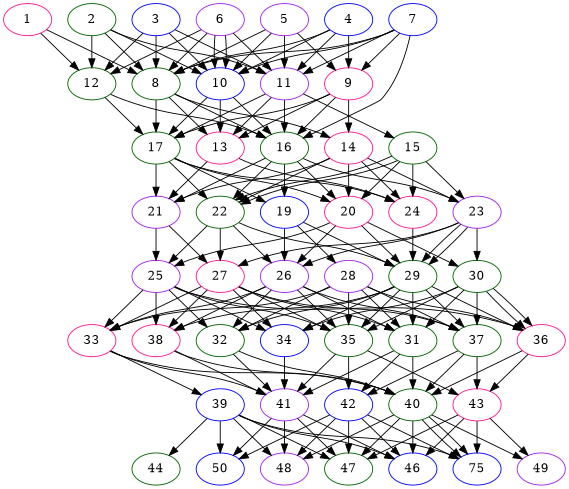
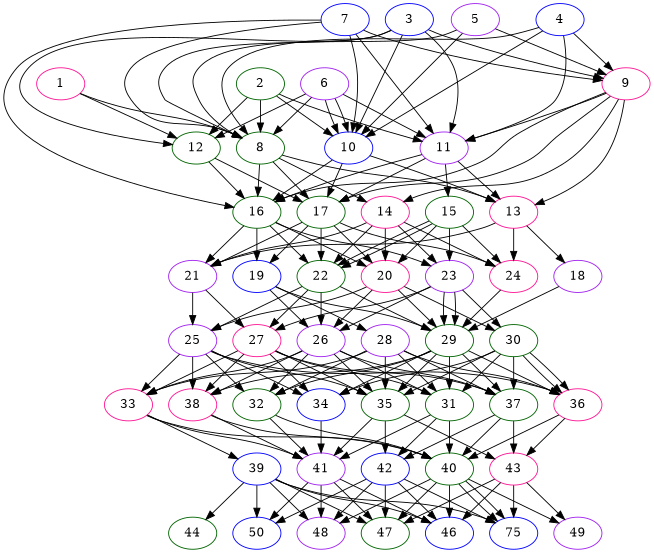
  digraph {
    node [alpha=0.04 color=darkgreen]
    1 [alpha=0.11 color=deeppink expect_size=29072384]
    8 [alpha=0.07 expect_size=33802240]
    12 [alpha=0.09 expect_size=31429632]
    13 [alpha=0.02 color=deeppink expect_size=30169088]
    16 [alpha=0.11 expect_size=13040640]
    17 [alpha=0.08 expect_size=47661056]
    14 [alpha=0.12 color=deeppink expect_size=19891200]
+   18 [alpha=0.05 color=purple expect_size=37460992]
    21 [alpha=0.11 color=purple expect_size=11550720]
    24 [alpha=0.03 color=deeppink expect_size=8056832]
    20 [alpha=0.03 color=deeppink expect_size=50179072]
    22 [alpha=0.19 expect_size=29271040]
    23 [alpha=0.07 color=purple expect_size=50798592]
    19 [alpha=0.05 color=blue expect_size=6550528]
    2 [alpha=0.19 expect_size=51359744]
    10 [color=blue expect_size=7302144]
    11 [alpha=0.08 color=purple expect_size=6121472]
    15 [alpha=0.13 expect_size=11692032]
    3 [alpha=0.16 color=blue expect_size=6668288]
    9 [alpha=0.18 color=deeppink expect_size=36101120]
    4 [alpha=0.17 color=blue expect_size=26264576]
    5 [alpha=0.01 color=purple expect_size=18487296]
    6 [alpha=0.15 color=purple expect_size=17120256]
    7 [alpha=0.16 color=blue expect_size=11687936]
    29 [alpha=0.02 expect_size=28264448]
    25 [alpha=0.06 color=purple expect_size=36360192]
    27 [color=deeppink expect_size=45368320]
    26 [alpha=0.14 color=purple expect_size=20485120]
    30 [alpha=0.18 expect_size=41084928]
    28 [alpha=0.06 color=purple expect_size=16434176]
    32 [alpha=0.03 expect_size=27650048]
    34 [alpha=0.06 color=blue expect_size=39610368]
    35 [alpha=0.13 expect_size=47846400]
    36 [color=deeppink expect_size=14923776]
    38 [alpha=0.15 color=deeppink expect_size=9240576]
    31 [alpha=0.15 expect_size=48665600]
    37 [alpha=0.13 expect_size=47092736]
    33 [alpha=0.01 color=deeppink expect_size=24156160]
    40 [alpha=0.20 expect_size=28756992]
    41 [color=purple expect_size=24671232]
    42 [alpha=0.19 color=blue expect_size=12922880]
    43 [alpha=0.13 color=deeppink expect_size=19696640]
    39 [alpha=0.18 color=blue expect_size=24299520]
    n44 [alpha=0.17 color=blue expect_size=36686848 label=75]
    46 [alpha=0.12 color=blue expect_size=20813824]
    47 [expect_size=30102528]
    48 [alpha=0.00 color=purple expect_size=12599296]
    49 [alpha=0.07 color=purple expect_size=47708160]
    50 [alpha=0.08 color=blue expect_size=42365952]
    44 [alpha=0.08 expect_size=22735872]
    1 -> 8
    1 -> 12
    8 -> 13
    8 -> 16
    8 -> 17
    8 -> 14
    12 -> 16
    12 -> 17
+   13 -> 18
    13 -> 21
    13 -> 24
    16 -> 21
    16 -> 20
    16 -> 22
    16 -> 23
    16 -> 19
    17 -> 21
    17 -> 24
    17 -> 20
    17 -> 22
    17 -> 19
    14 -> 21
    14 -> 24
    14 -> 20
    14 -> 22
    14 -> 23
+   18 -> 29
    21 -> 25
    21 -> 27
    24 -> 29
    20 -> 29
    20 -> 25
    20 -> 26
    20 -> 30
    22 -> 29
    22 -> 25
    22 -> 27
    22 -> 26
    23 -> 29
    23 -> 29
    23 -> 27
    23 -> 26
    23 -> 30
    19 -> 29
    19 -> 26
    19 -> 28
    2 -> 8
    2 -> 12
    2 -> 10
    2 -> 11
    10 -> 13
    10 -> 16
    10 -> 17
    11 -> 13
    11 -> 16
    11 -> 17
    11 -> 15
    15 -> 24
    15 -> 20
    15 -> 22
    15 -> 22
    15 -> 23
    3 -> 8
    3 -> 12
    3 -> 10
    3 -> 11
+   3 -> 9
    9 -> 13
    9 -> 16
    9 -> 17
    9 -> 14
    4 -> 8
    4 -> 10
    4 -> 11
    4 -> 9
    5 -> 8
    5 -> 10
-   5 -> 11
+   9 -> 11
    5 -> 9
    6 -> 8
    6 -> 12
    6 -> 10
    6 -> 10
    6 -> 11
    7 -> 8
    7 -> 16
    7 -> 10
    7 -> 11
    7 -> 9
    29 -> 32
    29 -> 34
    29 -> 35
    29 -> 36
    29 -> 38
    29 -> 31
    29 -> 37
    25 -> 32
    25 -> 34
    25 -> 35
    25 -> 36
    25 -> 38
    25 -> 33
    27 -> 34
    27 -> 35
    27 -> 38
    27 -> 31
    27 -> 37
    27 -> 33
    26 -> 32
    26 -> 35
    26 -> 38
    26 -> 31
    26 -> 37
    26 -> 33
    30 -> 34
    30 -> 35
    30 -> 36
    30 -> 36
    30 -> 31
    30 -> 37
    28 -> 32
    28 -> 35
    28 -> 36
    28 -> 31
    28 -> 37
    28 -> 33
    32 -> 40
    32 -> 41
    34 -> 41
    35 -> 41
    35 -> 42
    35 -> 43
    36 -> 40
    36 -> 43
    38 -> 40
    38 -> 41
    31 -> 40
    31 -> 41
    31 -> 42
    37 -> 40
    37 -> 42
    37 -> 43
    33 -> 40
    33 -> 41
    33 -> 39
    40 -> n44
    40 -> n44
    40 -> 46
    40 -> 47
    40 -> 48
    40 -> 49
    41 -> 46
    41 -> 47
    41 -> 48
    41 -> 50
    42 -> n44
    42 -> 46
    42 -> 47
    42 -> 48
    42 -> 50
    43 -> n44
    43 -> 46
    43 -> 47
    43 -> 49
    39 -> n44
    39 -> 46
    39 -> 47
    39 -> 48
    39 -> 50
    39 -> 44
  }
